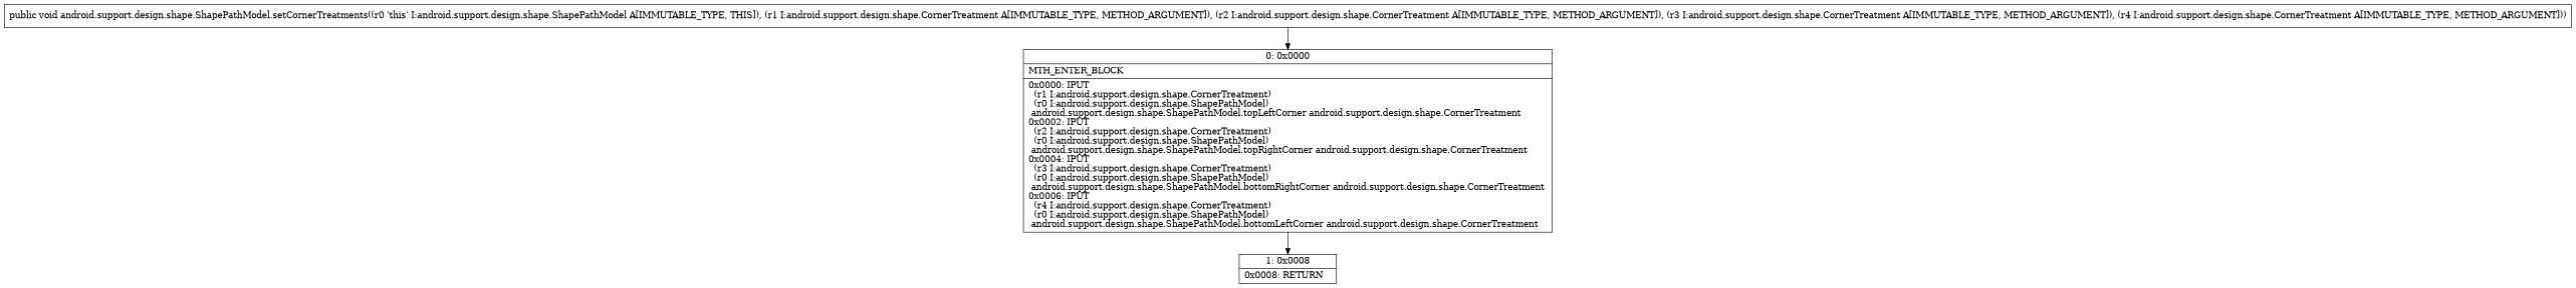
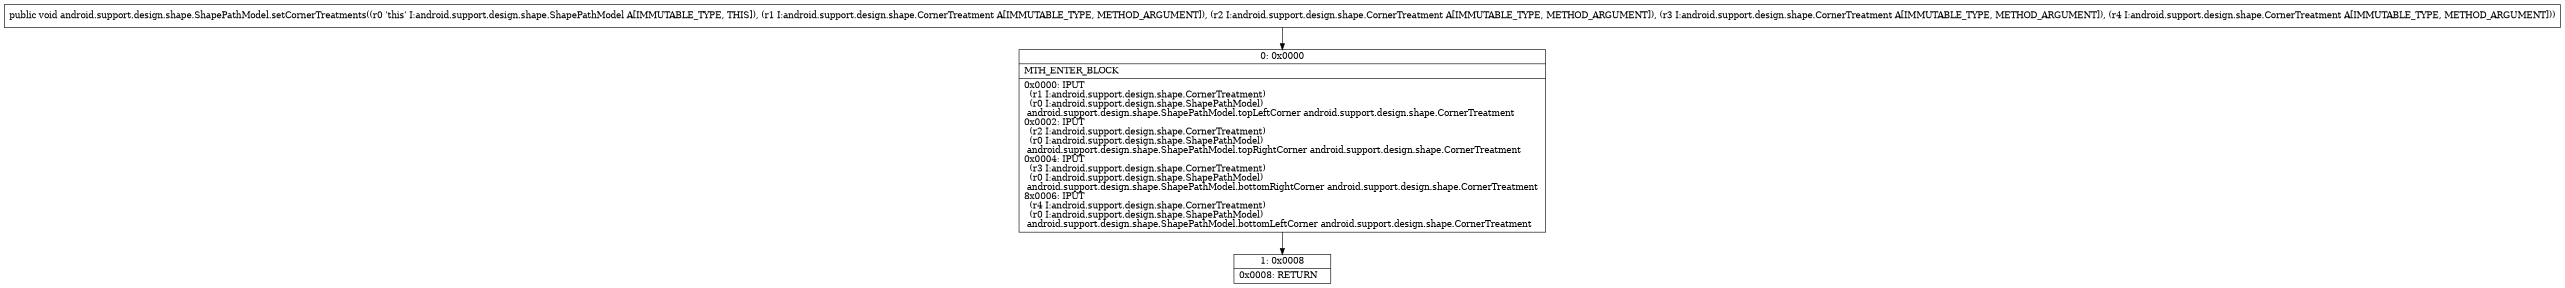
  digraph {
    node [shape=record]
-   n1 [label="{0\:\ 0x0000|MTH_ENTER_BLOCK\l|0x0000: IPUT  \l  (r1 I:android.support.design.shape.CornerTreatment)\l  (r0 I:android.support.design.shape.ShapePathModel)\l android.support.design.shape.ShapePathModel.topLeftCorner android.support.design.shape.CornerTreatment \l0x0002: IPUT  \l  (r2 I:android.support.design.shape.CornerTreatment)\l  (r0 I:android.support.design.shape.ShapePathModel)\l android.support.design.shape.ShapePathModel.topRightCorner android.support.design.shape.CornerTreatment \l0x0004: IPUT  \l  (r3 I:android.support.design.shape.CornerTreatment)\l  (r0 I:android.support.design.shape.ShapePathModel)\l android.support.design.shape.ShapePathModel.bottomRightCorner android.support.design.shape.CornerTreatment \l0x0006: IPUT  \l  (r4 I:android.support.design.shape.CornerTreatment)\l  (r0 I:android.support.design.shape.ShapePathModel)\l android.support.design.shape.ShapePathModel.bottomLeftCorner android.support.design.shape.CornerTreatment \l}"]
+   n1 [label="{0\:\ 0x0000|MTH_ENTER_BLOCK\l|0x0000: IPUT  \l  (r1 I:android.support.design.shape.CornerTreatment)\l  (r0 I:android.support.design.shape.ShapePathModel)\l android.support.design.shape.ShapePathModel.topLeftCorner android.support.design.shape.CornerTreatment \l0x0002: IPUT  \l  (r2 I:android.support.design.shape.CornerTreatment)\l  (r0 I:android.support.design.shape.ShapePathModel)\l android.support.design.shape.ShapePathModel.topRightCorner android.support.design.shape.CornerTreatment \l0x0004: IPUT  \l  (r3 I:android.support.design.shape.CornerTreatment)\l  (r0 I:android.support.design.shape.ShapePathModel)\l android.support.design.shape.ShapePathModel.bottomRightCorner android.support.design.shape.CornerTreatment \l8x0006: IPUT  \l  (r4 I:android.support.design.shape.CornerTreatment)\l  (r0 I:android.support.design.shape.ShapePathModel)\l android.support.design.shape.ShapePathModel.bottomLeftCorner android.support.design.shape.CornerTreatment \l}"]
    n2 [label="{1\:\ 0x0008|0x0008: RETURN   \l}"]
    n3 [label="{public void android.support.design.shape.ShapePathModel.setCornerTreatments((r0 'this' I:android.support.design.shape.ShapePathModel A[IMMUTABLE_TYPE, THIS]), (r1 I:android.support.design.shape.CornerTreatment A[IMMUTABLE_TYPE, METHOD_ARGUMENT]), (r2 I:android.support.design.shape.CornerTreatment A[IMMUTABLE_TYPE, METHOD_ARGUMENT]), (r3 I:android.support.design.shape.CornerTreatment A[IMMUTABLE_TYPE, METHOD_ARGUMENT]), (r4 I:android.support.design.shape.CornerTreatment A[IMMUTABLE_TYPE, METHOD_ARGUMENT])) }"]
    n1 -> n2
    n3 -> n1
  }
